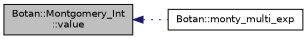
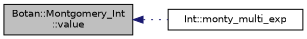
  digraph {
    rankdir=LR
    node [color=black fontname=Helvetica fontsize=10 shape=record style=filled]
    n1 [fillcolor=grey75 fontcolor=black height=0.2 label="Botan::Montgomery_Int\l::value" width=0.4]
-   n2 [fillcolor=white height=0.2 label="Botan::monty_multi_exp" width=0.4]
+   n2 [fillcolor=white height=0.2 label="Int::monty_multi_exp" width=0.4]
    n1 -> n2 [color=midnightblue dir=back fontname=Helvetica fontsize=10 labelfontname=Helvetica labelfontsize=10 style=dotted]
  }
